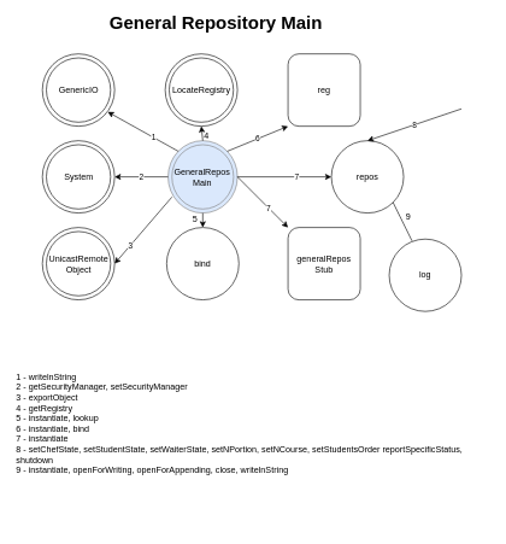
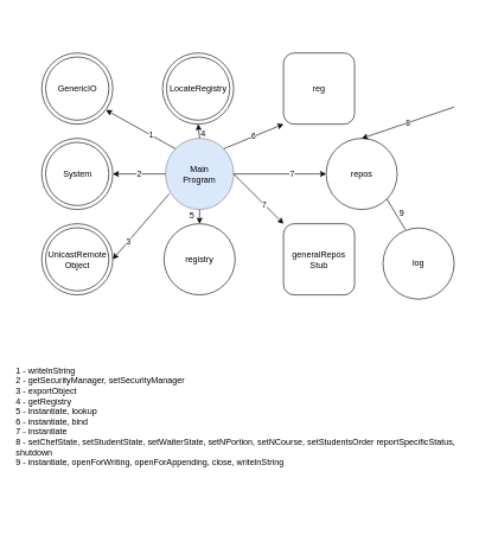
  <mxCell id="0" />
  <mxCell id="1" parent="0" />
  <mxCell id="2" value="&lt;div&gt;&lt;br&gt;&lt;/div&gt;&lt;div&gt;1 - writelnString&lt;br&gt;&lt;/div&gt;&lt;div&gt;2 - getSecurityManager, setSecurityManager&lt;/div&gt;&lt;div&gt;3 - exportObject&lt;br&gt;&lt;/div&gt;&lt;div&gt;4 - getRegistry&lt;br&gt;&lt;/div&gt;&lt;div&gt;5 - instantiate, lookup&lt;/div&gt;6 - instantiate, bind&lt;br&gt;7 - instantiate&lt;br&gt;&lt;div&gt;8 - setChefState, setStudentState, setWaiterState, setNPortion, setNCourse,&amp;nbsp;setStudentsOrder&amp;nbsp;reportSpecificStatus,&amp;nbsp; shutdown&lt;/div&gt;&lt;div&gt;9 - instantiate, openForWriting, openForAppending, close, writelnString&lt;/div&gt;&lt;div&gt;&lt;br&gt;&lt;/div&gt;" style="text;html=1;strokeColor=none;fillColor=none;align=left;verticalAlign=middle;whiteSpace=wrap;rounded=0;" vertex="1" parent="1"><mxGeometry x="20" y="440" width="658" height="290" as="geometry" /></mxCell>
  <mxCell id="3" value="" style="group" vertex="1" connectable="0" parent="1"><mxGeometry x="232" y="194" width="96" height="100" as="geometry" /></mxCell>
  <mxCell id="4" value="&lt;div&gt;Main&lt;/div&gt;&lt;div&gt;Program&lt;/div&gt;" style="ellipse;whiteSpace=wrap;html=1;fillColor=#dae8fc;strokeColor=#808080;" vertex="1" parent="3"><mxGeometry width="96" height="100" as="geometry" /></mxCell>
- <mxCell id="5" value="&lt;div&gt;GeneralRepos&lt;/div&gt;&lt;div&gt;&lt;span style=&quot;background-color: initial;&quot;&gt;Main&lt;/span&gt;&lt;/div&gt;" style="ellipse;whiteSpace=wrap;html=1;fillColor=#dae8fc;strokeColor=#808080;" vertex="1" parent="3"><mxGeometry x="5.333" y="5.556" width="85.333" height="88.889" as="geometry" /></mxCell>
- <mxCell id="6" value="&lt;b&gt;&lt;font style=&quot;font-size: 25px;&quot;&gt;General Repository Main&lt;/font&gt;&lt;/b&gt;" style="text;html=1;align=center;verticalAlign=middle;resizable=0;points=[];autosize=1;strokeColor=none;fillColor=none;" vertex="1" parent="1"><mxGeometry x="143" y="20" width="310" height="20" as="geometry" /></mxCell>
  <mxCell id="7" value="" style="group" vertex="1" connectable="0" parent="1"><mxGeometry x="58" y="74" width="100" height="100" as="geometry" /></mxCell>
  <mxCell id="8" value="" style="ellipse;whiteSpace=wrap;html=1;aspect=fixed;" vertex="1" parent="7"><mxGeometry width="100" height="100" as="geometry" /></mxCell>
  <mxCell id="9" value="GenericIO" style="ellipse;whiteSpace=wrap;html=1;aspect=fixed;" vertex="1" parent="7"><mxGeometry x="5.556" y="5.556" width="88.889" height="88.889" as="geometry" /></mxCell>
  <mxCell id="10" value="" style="group" vertex="1" connectable="0" parent="1"><mxGeometry x="58" y="194" width="100" height="100" as="geometry" /></mxCell>
  <mxCell id="11" value="" style="ellipse;whiteSpace=wrap;html=1;aspect=fixed;" vertex="1" parent="10"><mxGeometry width="100" height="100" as="geometry" /></mxCell>
  <mxCell id="12" value="System" style="ellipse;whiteSpace=wrap;html=1;aspect=fixed;" vertex="1" parent="10"><mxGeometry x="5.556" y="5.556" width="88.889" height="88.889" as="geometry" /></mxCell>
  <mxCell id="13" value="" style="group" vertex="1" connectable="0" parent="1"><mxGeometry x="58" y="314" width="100" height="100" as="geometry" /></mxCell>
  <mxCell id="14" value="" style="ellipse;whiteSpace=wrap;html=1;aspect=fixed;" vertex="1" parent="13"><mxGeometry width="100" height="100" as="geometry" /></mxCell>
  <mxCell id="15" value="UnicastRemote&lt;br&gt;Object" style="ellipse;whiteSpace=wrap;html=1;aspect=fixed;" vertex="1" parent="13"><mxGeometry x="5.556" y="5.556" width="88.889" height="88.889" as="geometry" /></mxCell>
  <mxCell id="16" value="" style="group" vertex="1" connectable="0" parent="1"><mxGeometry x="228" y="74" width="100" height="100" as="geometry" /></mxCell>
  <mxCell id="17" value="" style="ellipse;whiteSpace=wrap;html=1;aspect=fixed;" vertex="1" parent="16"><mxGeometry width="100" height="100" as="geometry" /></mxCell>
  <mxCell id="18" value="LocateRegistry" style="ellipse;whiteSpace=wrap;html=1;aspect=fixed;" vertex="1" parent="16"><mxGeometry x="5.556" y="5.556" width="88.889" height="88.889" as="geometry" /></mxCell>
  <mxCell id="19" value="reg" style="whiteSpace=wrap;html=1;aspect=fixed;rounded=1;" vertex="1" parent="1"><mxGeometry x="398" y="74" width="100" height="100" as="geometry" /></mxCell>
- <mxCell id="20" value="bind" style="ellipse;whiteSpace=wrap;html=1;aspect=fixed;" vertex="1" parent="1"><mxGeometry x="230" y="314" width="100" height="100" as="geometry" /></mxCell>
+ <mxCell id="20" value="registry" style="ellipse;whiteSpace=wrap;html=1;aspect=fixed;" vertex="1" parent="1"><mxGeometry x="230" y="314" width="100" height="100" as="geometry" /></mxCell>
  <mxCell id="21" value="generalRepos&lt;br&gt;Stub" style="whiteSpace=wrap;html=1;aspect=fixed;rounded=1;" vertex="1" parent="1"><mxGeometry x="398" y="314" width="100" height="100" as="geometry" /></mxCell>
- <mxCell id="22" value="log" style="ellipse;whiteSpace=wrap;html=1;aspect=fixed;" vertex="1" parent="1"><mxGeometry x="538" y="330" width="100" height="100" as="geometry" /></mxCell>
+ <mxCell id="22" value="log" style="ellipse;whiteSpace=wrap;html=1;aspect=fixed;" vertex="1" parent="1"><mxGeometry x="538" y="320" width="100" height="100" as="geometry" /></mxCell>
  <mxCell id="23" value="repos" style="ellipse;whiteSpace=wrap;html=1;aspect=fixed;" vertex="1" parent="1"><mxGeometry x="458" y="194" width="100" height="100" as="geometry" /></mxCell>
  <mxCell id="24" value="" style="endArrow=classic;html=1;rounded=0;exitX=0;exitY=0;exitDx=0;exitDy=0;entryX=0.955;entryY=0.84;entryDx=0;entryDy=0;entryPerimeter=0;" edge="1" parent="1" source="4" target="9"><mxGeometry width="50" height="50" relative="1" as="geometry"><mxPoint x="-42" y="360" as="sourcePoint" /><mxPoint x="8" y="310" as="targetPoint" /></mxGeometry></mxCell>
  <mxCell id="25" value="1" style="edgeLabel;html=1;align=center;verticalAlign=middle;resizable=0;points=[];" vertex="1" connectable="0" parent="24"><mxGeometry x="-0.286" relative="1" as="geometry"><mxPoint as="offset" /></mxGeometry></mxCell>
  <mxCell id="26" value="2" style="endArrow=classic;html=1;rounded=0;exitX=0;exitY=0.5;exitDx=0;exitDy=0;entryX=1;entryY=0.5;entryDx=0;entryDy=0;" edge="1" parent="1" source="4" target="11"><mxGeometry width="50" height="50" relative="1" as="geometry"><mxPoint x="-82" y="380" as="sourcePoint" /><mxPoint x="188" y="240" as="targetPoint" /></mxGeometry></mxCell>
  <mxCell id="27" value="" style="endArrow=classic;html=1;rounded=0;exitX=0.056;exitY=0.778;exitDx=0;exitDy=0;exitPerimeter=0;entryX=1;entryY=0.5;entryDx=0;entryDy=0;" edge="1" parent="1" source="4" target="14"><mxGeometry width="50" height="50" relative="1" as="geometry"><mxPoint x="-112" y="410" as="sourcePoint" /><mxPoint x="-62" y="360" as="targetPoint" /></mxGeometry></mxCell>
  <mxCell id="28" value="3" style="edgeLabel;html=1;align=center;verticalAlign=middle;resizable=0;points=[];" vertex="1" connectable="0" parent="27"><mxGeometry x="0.469" relative="1" as="geometry"><mxPoint as="offset" /></mxGeometry></mxCell>
  <mxCell id="29" value="" style="endArrow=classic;html=1;rounded=0;exitX=0.5;exitY=0;exitDx=0;exitDy=0;entryX=0.5;entryY=1;entryDx=0;entryDy=0;" edge="1" parent="1" source="4" target="17"><mxGeometry width="50" height="50" relative="1" as="geometry"><mxPoint x="-12" y="470" as="sourcePoint" /><mxPoint x="38" y="420" as="targetPoint" /></mxGeometry></mxCell>
  <mxCell id="30" value="4" style="text;html=1;align=center;verticalAlign=middle;resizable=0;points=[];autosize=1;strokeColor=none;fillColor=none;" vertex="1" parent="1"><mxGeometry x="275" y="178" width="20" height="20" as="geometry" /></mxCell>
  <mxCell id="31" value="" style="endArrow=classic;html=1;rounded=0;exitX=0.5;exitY=1;exitDx=0;exitDy=0;entryX=0.5;entryY=0;entryDx=0;entryDy=0;" edge="1" parent="1" source="4" target="20"><mxGeometry width="50" height="50" relative="1" as="geometry"><mxPoint x="158" y="500" as="sourcePoint" /><mxPoint x="208" y="450" as="targetPoint" /></mxGeometry></mxCell>
  <mxCell id="32" value="5" style="text;html=1;align=center;verticalAlign=middle;resizable=0;points=[];autosize=1;strokeColor=none;fillColor=none;" vertex="1" parent="1"><mxGeometry x="259" y="293" width="20" height="20" as="geometry" /></mxCell>
  <mxCell id="33" value="6" style="endArrow=classic;html=1;rounded=0;exitX=1;exitY=0;exitDx=0;exitDy=0;entryX=0;entryY=1;entryDx=0;entryDy=0;" edge="1" parent="1" source="4" target="19"><mxGeometry width="50" height="50" relative="1" as="geometry"><mxPoint x="368" y="300" as="sourcePoint" /><mxPoint x="418" y="250" as="targetPoint" /></mxGeometry></mxCell>
  <mxCell id="34" value="" style="endArrow=classic;html=1;rounded=0;exitX=1;exitY=0.5;exitDx=0;exitDy=0;entryX=0;entryY=0;entryDx=0;entryDy=0;" edge="1" parent="1" source="4" target="21"><mxGeometry width="50" height="50" relative="1" as="geometry"><mxPoint x="408" y="320" as="sourcePoint" /><mxPoint x="458" y="270" as="targetPoint" /></mxGeometry></mxCell>
  <mxCell id="35" value="7" style="edgeLabel;html=1;align=center;verticalAlign=middle;resizable=0;points=[];" vertex="1" connectable="0" parent="34"><mxGeometry x="0.262" relative="1" as="geometry"><mxPoint x="-1" as="offset" /></mxGeometry></mxCell>
  <mxCell id="36" value="" style="endArrow=classic;html=1;rounded=0;exitX=1;exitY=0.5;exitDx=0;exitDy=0;entryX=0;entryY=0.5;entryDx=0;entryDy=0;" edge="1" parent="1" source="4" target="23"><mxGeometry width="50" height="50" relative="1" as="geometry"><mxPoint x="348" y="264" as="sourcePoint" /><mxPoint x="432.645" y="348.645" as="targetPoint" /></mxGeometry></mxCell>
  <mxCell id="37" value="7" style="edgeLabel;html=1;align=center;verticalAlign=middle;resizable=0;points=[];" vertex="1" connectable="0" parent="36"><mxGeometry x="0.262" relative="1" as="geometry"><mxPoint x="-1" as="offset" /></mxGeometry></mxCell>
  <mxCell id="38" value="8" style="endArrow=classic;html=1;rounded=0;entryX=0.5;entryY=0;entryDx=0;entryDy=0;" edge="1" parent="1" target="23"><mxGeometry width="50" height="50" relative="1" as="geometry"><mxPoint x="638" y="150" as="sourcePoint" /><mxPoint x="678" y="110" as="targetPoint" /></mxGeometry></mxCell>
  <mxCell id="39" value="" style="endArrow=none;html=1;rounded=0;entryX=0.316;entryY=0.026;entryDx=0;entryDy=0;exitX=1;exitY=1;exitDx=0;exitDy=0;entryPerimeter=0;" edge="1" parent="1" source="23" target="22"><mxGeometry width="50" height="50" relative="1" as="geometry"><mxPoint x="658" y="440" as="sourcePoint" /><mxPoint x="708" y="390" as="targetPoint" /></mxGeometry></mxCell>
  <mxCell id="40" value="9" style="text;html=1;align=center;verticalAlign=middle;resizable=0;points=[];autosize=1;strokeColor=none;fillColor=none;" vertex="1" parent="1"><mxGeometry x="554" y="290" width="20" height="20" as="geometry" /></mxCell>
